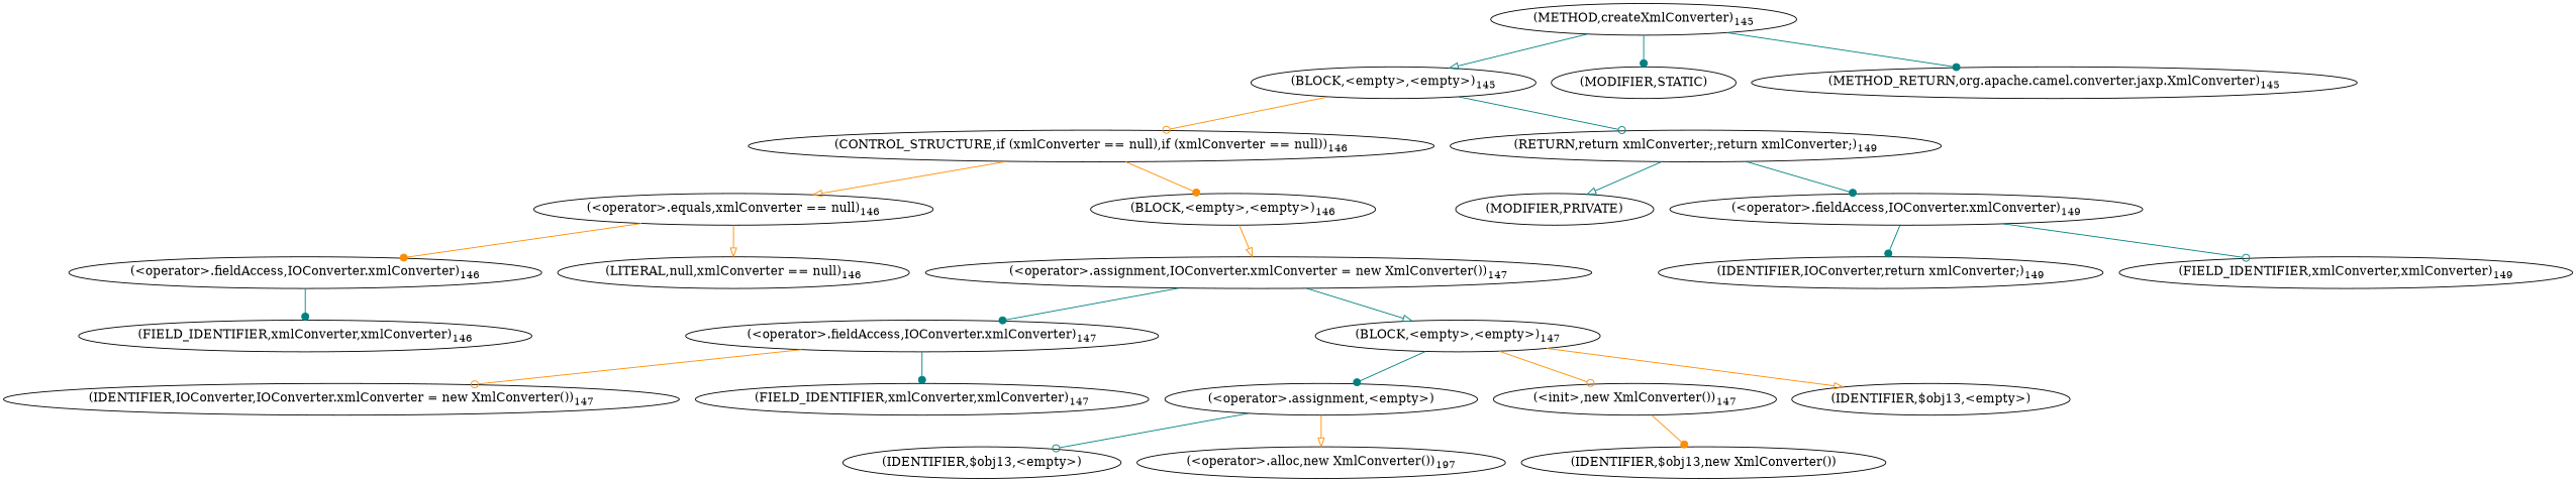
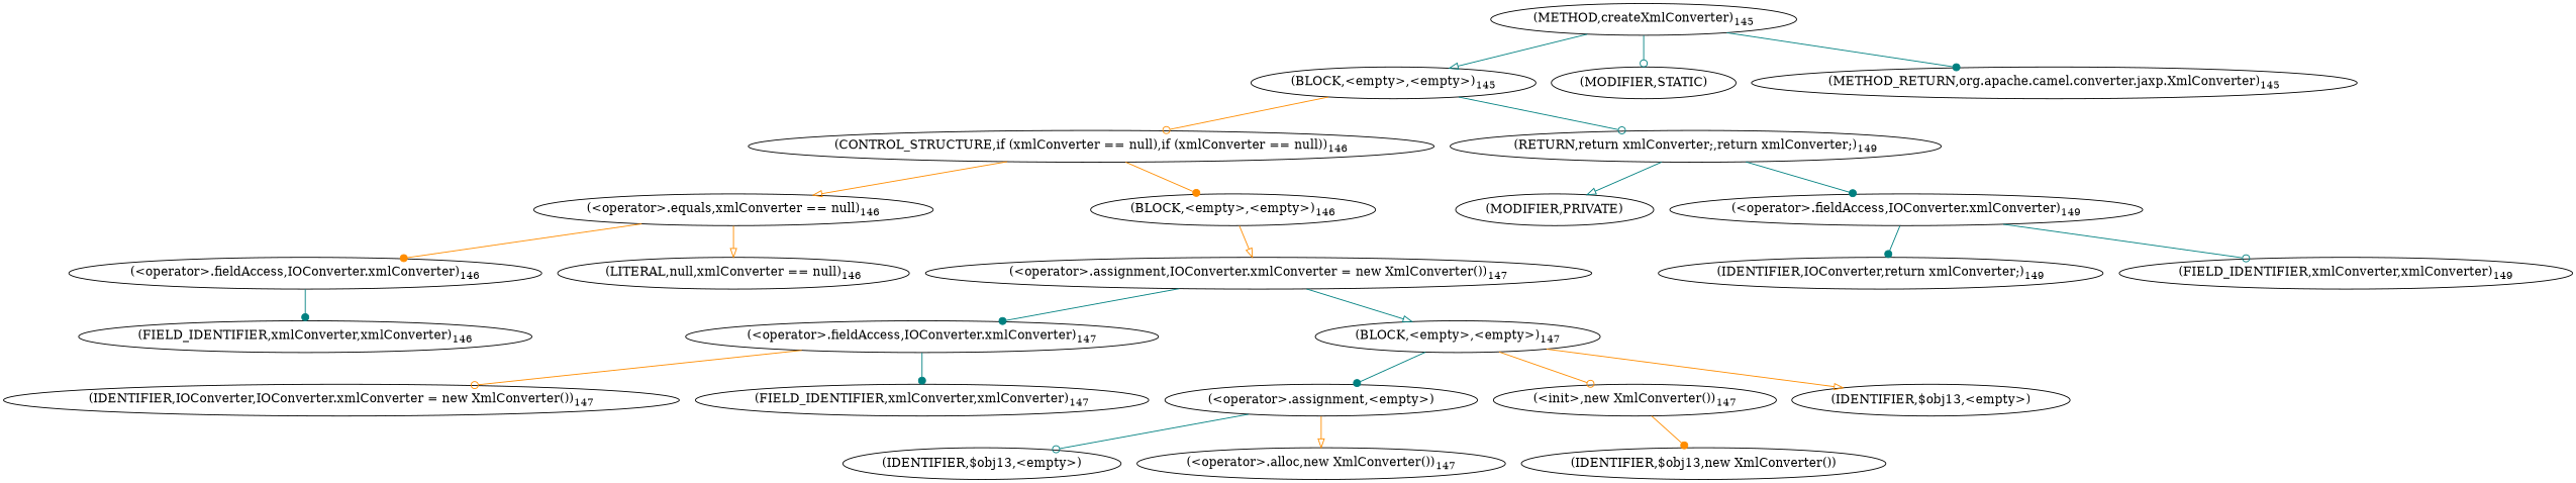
  digraph {
    edge [arrowhead=dot color=teal]
    n1 [label=<(METHOD,createXmlConverter)<SUB>145</SUB>>]
    n2 [label=<(BLOCK,&lt;empty&gt;,&lt;empty&gt;)<SUB>145</SUB>>]
    n3 [label=<(MODIFIER,STATIC)>]
    n4 [label=<(METHOD_RETURN,org.apache.camel.converter.jaxp.XmlConverter)<SUB>145</SUB>>]
    n5 [label=<(CONTROL_STRUCTURE,if (xmlConverter == null),if (xmlConverter == null))<SUB>146</SUB>>]
    n6 [label=<(RETURN,return xmlConverter;,return xmlConverter;)<SUB>149</SUB>>]
    n7 [label=<(MODIFIER,PRIVATE)>]
    n8 [label=<(&lt;operator&gt;.equals,xmlConverter == null)<SUB>146</SUB>>]
    n9 [label=<(BLOCK,&lt;empty&gt;,&lt;empty&gt;)<SUB>146</SUB>>]
    n10 [label=<(&lt;operator&gt;.fieldAccess,IOConverter.xmlConverter)<SUB>149</SUB>>]
    n11 [label=<(&lt;operator&gt;.fieldAccess,IOConverter.xmlConverter)<SUB>146</SUB>>]
    n12 [label=<(LITERAL,null,xmlConverter == null)<SUB>146</SUB>>]
    n13 [label=<(&lt;operator&gt;.assignment,IOConverter.xmlConverter = new XmlConverter())<SUB>147</SUB>>]
    n14 [label=<(FIELD_IDENTIFIER,xmlConverter,xmlConverter)<SUB>146</SUB>>]
    n15 [label=<(&lt;operator&gt;.fieldAccess,IOConverter.xmlConverter)<SUB>147</SUB>>]
    n16 [label=<(BLOCK,&lt;empty&gt;,&lt;empty&gt;)<SUB>147</SUB>>]
    n17 [label=<(IDENTIFIER,IOConverter,IOConverter.xmlConverter = new XmlConverter())<SUB>147</SUB>>]
    n18 [label=<(FIELD_IDENTIFIER,xmlConverter,xmlConverter)<SUB>147</SUB>>]
    n19 [label=<(&lt;operator&gt;.assignment,&lt;empty&gt;)>]
    n20 [label=<(&lt;init&gt;,new XmlConverter())<SUB>147</SUB>>]
    n21 [label=<(IDENTIFIER,$obj13,&lt;empty&gt;)>]
    n22 [label=<(IDENTIFIER,$obj13,&lt;empty&gt;)>]
-   n23 [label=<(&lt;operator&gt;.alloc,new XmlConverter())<SUB>197</SUB>>]
+   n23 [label=<(&lt;operator&gt;.alloc,new XmlConverter())<SUB>147</SUB>>]
    n24 [label=<(IDENTIFIER,$obj13,new XmlConverter())>]
    n25 [label=<(IDENTIFIER,IOConverter,return xmlConverter;)<SUB>149</SUB>>]
    n26 [label=<(FIELD_IDENTIFIER,xmlConverter,xmlConverter)<SUB>149</SUB>>]
    n1 -> n2 [arrowhead=onormal]
-   n1 -> n3
+   n1 -> n3 [arrowhead=odot]
    n1 -> n4
    n2 -> n5 [arrowhead=odot color=darkorange]
    n2 -> n6 [arrowhead=odot]
    n5 -> n8 [arrowhead=onormal color=darkorange]
    n5 -> n9 [color=darkorange]
    n6 -> n7 [arrowhead=onormal]
    n6 -> n10
    n8 -> n11 [color=darkorange]
    n8 -> n12 [arrowhead=onormal color=darkorange]
    n9 -> n13 [arrowhead=onormal color=darkorange]
    n10 -> n25
    n10 -> n26 [arrowhead=odot]
    n11 -> n14
    n13 -> n15
    n13 -> n16 [arrowhead=onormal]
    n15 -> n17 [arrowhead=odot color=darkorange]
    n15 -> n18
    n16 -> n19
    n16 -> n20 [arrowhead=odot color=darkorange]
    n16 -> n21 [arrowhead=onormal color=darkorange]
    n19 -> n22 [arrowhead=odot]
    n19 -> n23 [arrowhead=onormal color=darkorange]
    n20 -> n24 [color=darkorange]
  }
